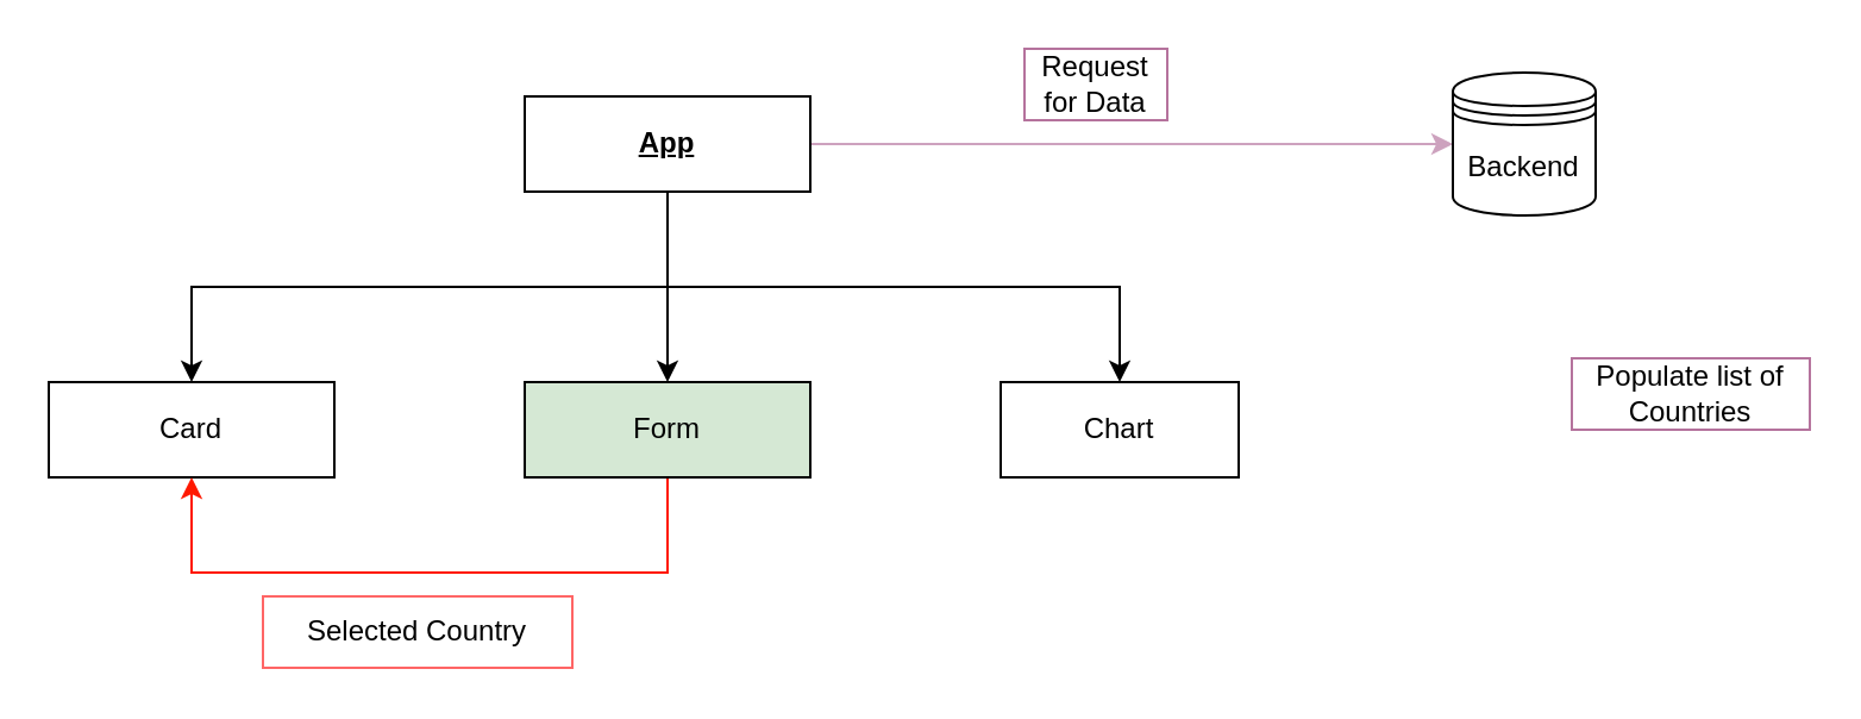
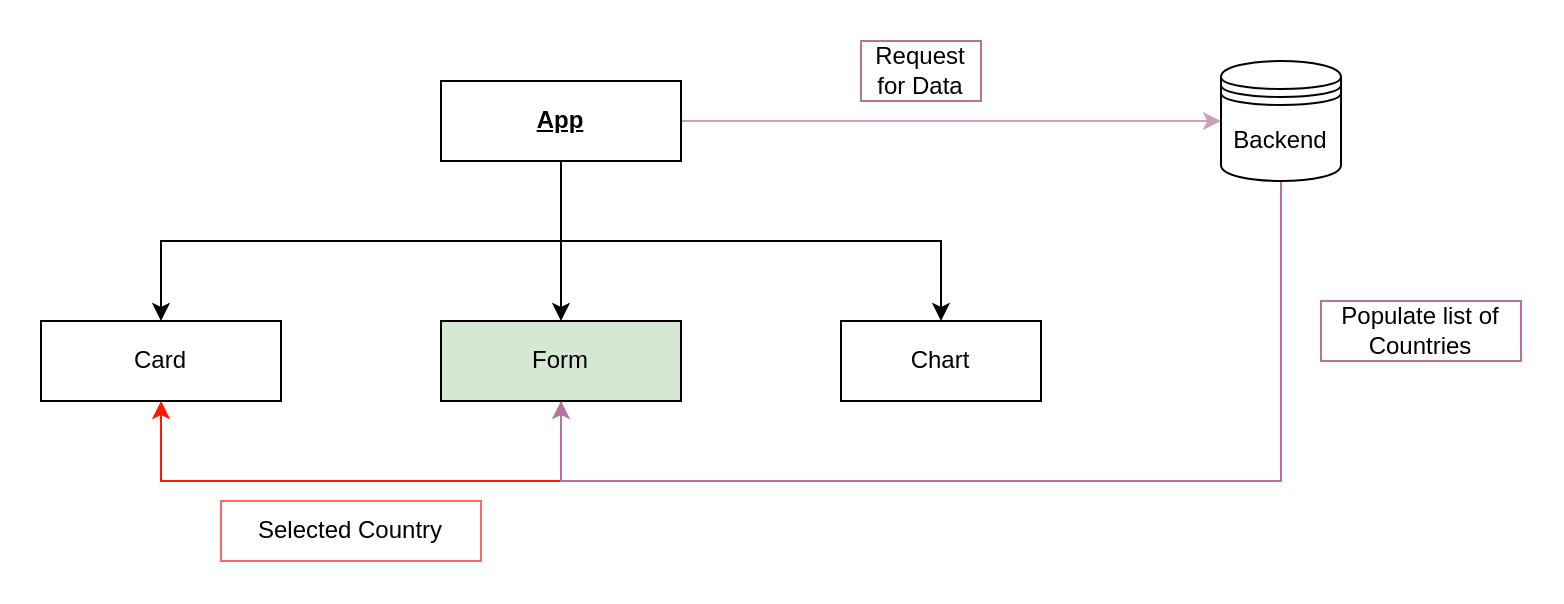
  <mxCell id="0" />
  <mxCell id="1" parent="0" />
  <mxCell id="2" style="edgeStyle=orthogonalEdgeStyle;rounded=0;orthogonalLoop=1;jettySize=auto;html=1;exitX=0.5;exitY=1;exitDx=0;exitDy=0;entryX=0.5;entryY=0;entryDx=0;entryDy=0;" edge="1" parent="1" source="6" target="9"><mxGeometry relative="1" as="geometry" /></mxCell>
  <mxCell id="3" style="edgeStyle=orthogonalEdgeStyle;rounded=0;orthogonalLoop=1;jettySize=auto;html=1;exitX=0.5;exitY=1;exitDx=0;exitDy=0;entryX=0.5;entryY=0;entryDx=0;entryDy=0;" edge="1" parent="1" source="6" target="7"><mxGeometry relative="1" as="geometry" /></mxCell>
  <mxCell id="4" style="edgeStyle=orthogonalEdgeStyle;rounded=0;orthogonalLoop=1;jettySize=auto;html=1;exitX=0.5;exitY=1;exitDx=0;exitDy=0;entryX=0.5;entryY=0;entryDx=0;entryDy=0;" edge="1" parent="1" source="6" target="10"><mxGeometry relative="1" as="geometry" /></mxCell>
  <mxCell id="5" style="edgeStyle=orthogonalEdgeStyle;rounded=0;orthogonalLoop=1;jettySize=auto;html=1;exitX=1;exitY=0.5;exitDx=0;exitDy=0;entryX=0;entryY=0.5;entryDx=0;entryDy=0;strokeColor=#CDA2BE;fillColor=#66FFFF;" edge="1" parent="1" source="6" target="13"><mxGeometry relative="1" as="geometry" /></mxCell>
  <mxCell id="6" value="&lt;b&gt;&lt;u&gt;App&lt;/u&gt;&lt;/b&gt;" style="rounded=0;whiteSpace=wrap;html=1;" vertex="1" parent="1"><mxGeometry x="220" y="40" width="120" height="40" as="geometry" /></mxCell>
  <mxCell id="7" value="Card" style="rounded=0;whiteSpace=wrap;html=1;" vertex="1" parent="1"><mxGeometry x="20" y="160" width="120" height="40" as="geometry" /></mxCell>
  <mxCell id="8" style="edgeStyle=orthogonalEdgeStyle;rounded=0;orthogonalLoop=1;jettySize=auto;html=1;exitX=0.5;exitY=1;exitDx=0;exitDy=0;entryX=0.5;entryY=1;entryDx=0;entryDy=0;strokeColor=#FF1900;" edge="1" parent="1" source="9" target="7"><mxGeometry relative="1" as="geometry"><Array as="points"><mxPoint x="280" y="240" /><mxPoint x="80" y="240" /></Array></mxGeometry></mxCell>
  <mxCell id="9" value="Form" style="rounded=0;whiteSpace=wrap;html=1;fillColor=#d5e8d4;" vertex="1" parent="1"><mxGeometry x="220" y="160" width="120" height="40" as="geometry" /></mxCell>
  <mxCell id="10" value="Chart" style="rounded=0;whiteSpace=wrap;html=1;" vertex="1" parent="1"><mxGeometry x="420" y="160" width="100" height="40" as="geometry" /></mxCell>
  <mxCell id="11" value="Selected Country" style="text;html=1;strokeColor=#FF6666;fillColor=none;align=center;verticalAlign=middle;whiteSpace=wrap;rounded=0;" vertex="1" parent="1"><mxGeometry x="110" y="250" width="130" height="30" as="geometry" /></mxCell>
+ <mxCell id="12" style="edgeStyle=orthogonalEdgeStyle;rounded=0;orthogonalLoop=1;jettySize=auto;html=1;exitX=0.5;exitY=1;exitDx=0;exitDy=0;entryX=0.5;entryY=1;entryDx=0;entryDy=0;strokeColor=#B5739D;" edge="1" parent="1" source="13" target="9"><mxGeometry relative="1" as="geometry"><Array as="points"><mxPoint x="640" y="240" /><mxPoint x="280" y="240" /></Array></mxGeometry></mxCell>
  <mxCell id="13" value="Backend" style="shape=datastore;whiteSpace=wrap;html=1;strokeColor=#000000;fillColor=#FFFFFF;" vertex="1" parent="1"><mxGeometry x="610" y="30" width="60" height="60" as="geometry" /></mxCell>
  <mxCell id="14" value="Request for Data" style="text;html=1;strokeColor=#B5739D;fillColor=none;align=center;verticalAlign=middle;whiteSpace=wrap;rounded=0;" vertex="1" parent="1"><mxGeometry x="430" y="20" width="60" height="30" as="geometry" /></mxCell>
  <mxCell id="15" value="Populate list of Countries" style="text;html=1;strokeColor=#B5739D;fillColor=none;align=center;verticalAlign=middle;whiteSpace=wrap;rounded=0;" vertex="1" parent="1"><mxGeometry x="660" y="150" width="100" height="30" as="geometry" /></mxCell>
